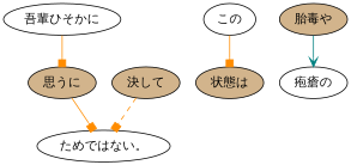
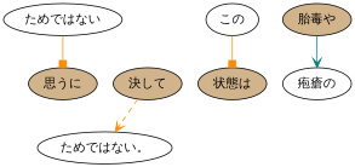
  digraph {
    fontname="EB Garamond"
    node [fillcolor=white fontname="EB Garamond" style=filled]
    edge [arrowhead=box color=darkorange fontname="EB Garamond" style=solid]
-   n1 [label="吾輩ひそかに"]
+   n1 [label="ためではない"]
    n2 [fillcolor=tan label="思うに"]
    n3 [label="ためではない。"]
    n4 [label="この"]
    n5 [fillcolor=tan label="状態は"]
    n6 [fillcolor=tan label="決して"]
    n7 [fillcolor=tan label="胎毒や"]
    n8 [label="疱瘡の"]
    n1 -> n2
-   n2 -> n3
    n4 -> n5
-   n6 -> n3 [style=dashed]
+   n6 -> n3 [arrowhead=vee style=dashed]
    n7 -> n8 [arrowhead=vee color=teal]
  }
